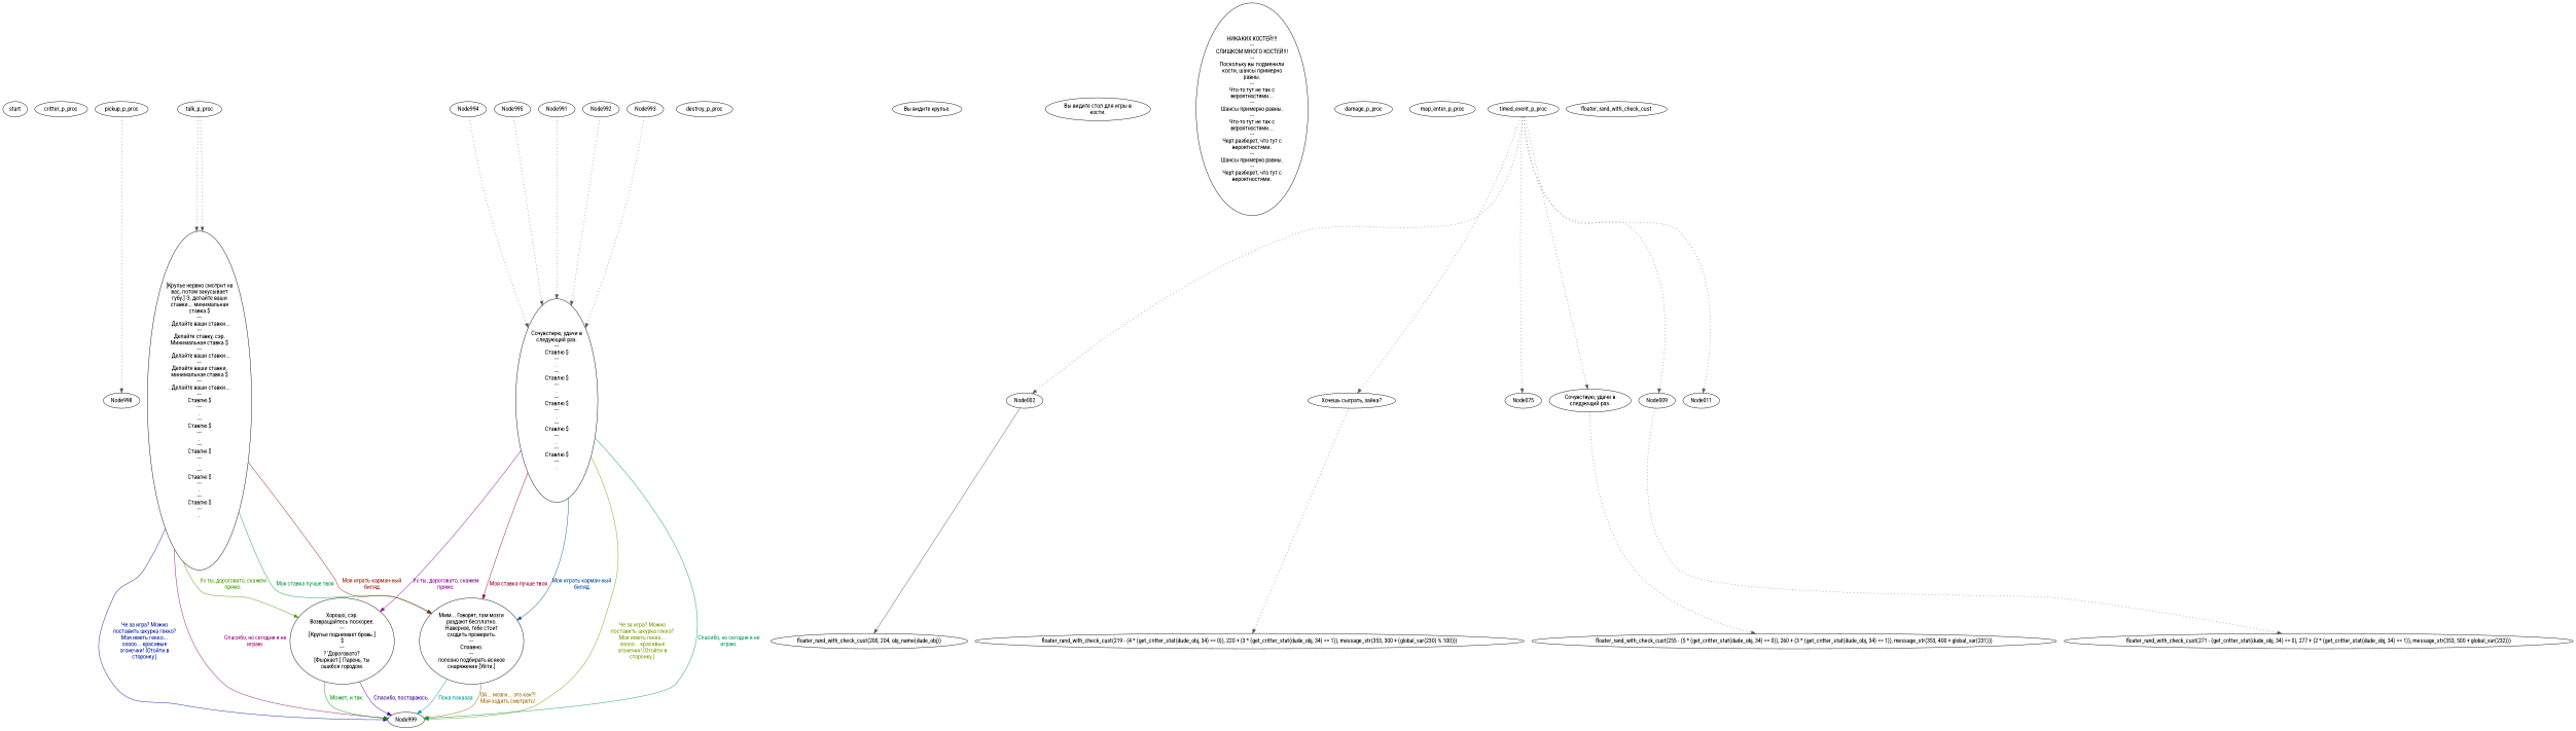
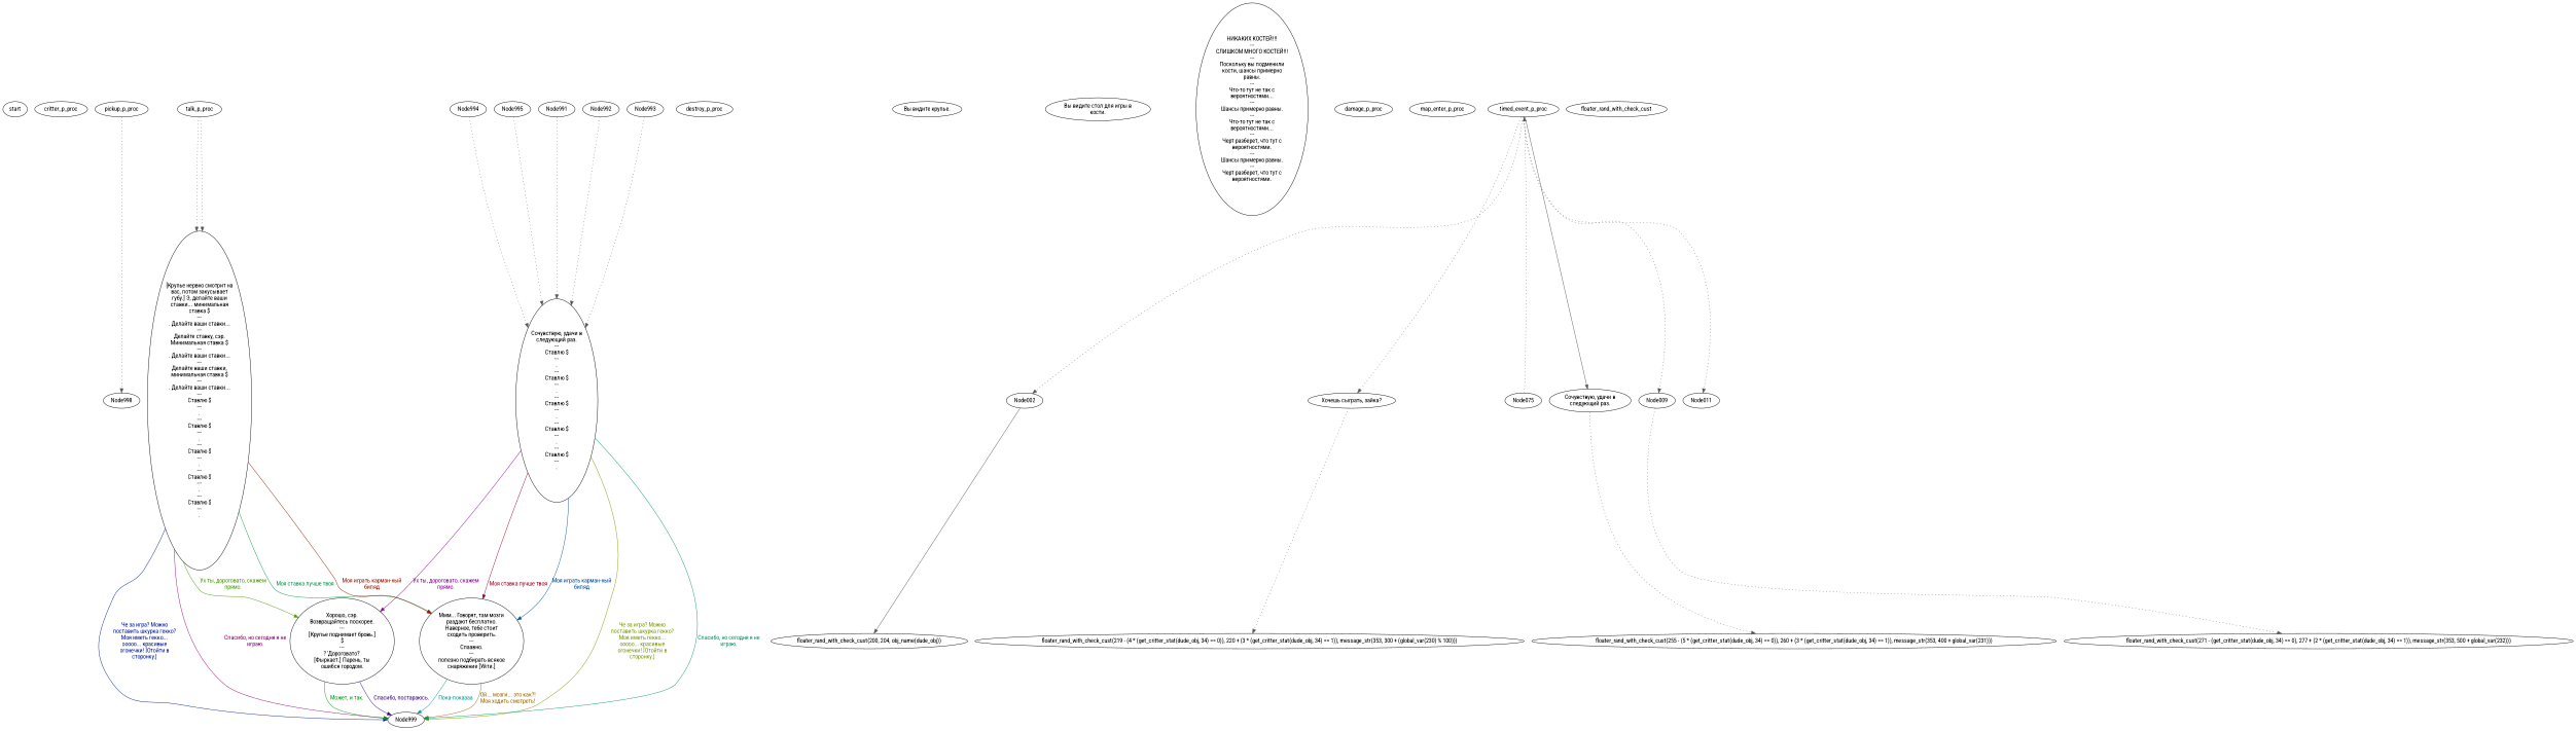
  digraph {
    fontname="Roboto Condensed"
    node [color="#000000" fillcolor="#FFFFFF" fontname="Roboto Condensed" style=filled]
    edge [color="#555555" fontname="Roboto Condensed" style=dotted]
    start
    critter_p_proc
    pickup_p_proc
    Node998
    n5 [label="[Крупье нервно смотрит на\nвас, потом закусывает\nгубу.] Э, делайте ваши\nставки... минимальная\nставка $\n---\n. Делайте ваши ставки...\n---\nДелайте ставку, сэр.\nМинимальная ставка $\n---\n. Делайте ваши ставки...\n---\nДелайте ваши ставки,\nминимальная ставка $\n---\n. Делайте ваши ставки...\n---\nСтавлю $\n---\n.\n---\nСтавлю $\n---\n.\n---\nСтавлю $\n---\n.\n---\nСтавлю $\n---\n.\n---\nСтавлю $\n---\n."]
    talk_p_proc
    Node999
    n8 [label="Ммм... Говорят, там мозги\nраздают бесплатно.\nНаверное, тебе стоит\nсходить проверить.\n---\nСлаавно.\n---\nполезно подбирать всякое\nснаряжение [Уйти.]"]
    n9 [label="Хорошо, сэр.\nВозвращайтесь поскорее.\n---\n[Крупье поднимает бровь.]\n$\n---\n? 'Дороговато?'\n[Фыркает.] Парень, ты\nошибся городом."]
    destroy_p_proc
    n11 [label="Вы видите крупье."]
    n12 [label="Вы видите стол для игры в\nкости."]
    n13 [label="НИКАКИХ КОСТЕЙ!!!\n---\nСЛИШКОМ МНОГО КОСТЕЙ!!!\n---\nПоскольку вы подменили\nкости, шансы примерно\nравны.\n---\nЧто-то тут не так с\nвероятностями...\n---\nШансы примерно равны.\n---\nЧто-то тут не так с\nвероятностями...\n---\nЧерт разберет, что тут с\nвероятностями.\n---\nШансы примерно равны.\n---\nЧерт разберет, что тут с\nвероятностями."]
    damage_p_proc
    map_enter_p_proc
    timed_event_p_proc
    Node002
    n18 [label="Хочешь сыграть, зайка?"]
    n19 [label=Node075]
    n20 [label="Сочувствую, удачи в\nследующий раз."]
    Node009
    Node011
    "floater_rand_with_check_cust(200, 204, obj_name(dude_obj))" [color="" fillcolor="" style=""]
    "floater_rand_with_check_cust(219 - (4 * (get_critter_stat(dude_obj, 34) == 0)), 220 + (3 * (get_critter_stat(dude_obj, 34) == 1)), message_str(353, 300 + (global_var(230) % 100)))" [color="" fillcolor="" style=""]
    "floater_rand_with_check_cust(255 - (5 * (get_critter_stat(dude_obj, 34) == 0)), 260 + (3 * (get_critter_stat(dude_obj, 34) == 1)), message_str(353, 400 + global_var(231)))" [color="" fillcolor="" style=""]
    "floater_rand_with_check_cust(271 - (get_critter_stat(dude_obj, 34) == 0), 277 + (2 * (get_critter_stat(dude_obj, 34) == 1)), message_str(353, 500 + global_var(232)))" [color="" fillcolor="" style=""]
    n27 [label="Сочувствую, удачи в\nследующий раз.\n---\nСтавлю $\n---\n.\n---\nСтавлю $\n---\n.\n---\nСтавлю $\n---\n.\n---\nСтавлю $\n---\n.\n---\nСтавлю $\n---\n."]
    Node991
    Node992
    Node993
    Node994
    Node995
    floater_rand_with_check_cust
    pickup_p_proc -> Node998
    n5 -> Node999 [color="#001899" fontcolor="#001899" label="Че за игра? Можно\nпоставить шкурка гекко?\nМоя иметь гекко...\nооооо... красивые\nогонечки! [Отойти в\nсторонку.]" style=""]
    n5 -> Node999 [color="#990072" fontcolor="#990072" label="Спасибо, но сегодня я не\nиграю." style=""]
    n5 -> n8 [color="#009941" fontcolor="#009941" label="Моя ставка лучше твоя" style=""]
    n5 -> n8 [color="#991400" fontcolor="#991400" label="Моя играть карман-ный\nбиляд" style=""]
    n5 -> n9 [color="#459900" fontcolor="#459900" label="Ух ты, дороговато, скажем\nпрямо." style=""]
    talk_p_proc -> n5
    talk_p_proc -> n5
    n8 -> Node999 [color="#009994" fontcolor="#009994" label="Пока-покаааа" style=""]
    n8 -> Node999 [color="#996700" fontcolor="#996700" label="Ой... мозги... это как?!\nМоя ходить смотреть!" style=""]
    n9 -> Node999 [color="#3B0099" fontcolor="#3B0099" label="Спасибо, постараюсь." style=""]
    n9 -> Node999 [color="#00990E" fontcolor="#00990E" label="Может, и так." style=""]
    timed_event_p_proc -> Node002
    timed_event_p_proc -> n18
-   timed_event_p_proc -> n19
-   timed_event_p_proc -> n20
+   n19 -> timed_event_p_proc
+   timed_event_p_proc -> n20 [style=solid]
    timed_event_p_proc -> Node009
    timed_event_p_proc -> Node011
    Node002 -> "floater_rand_with_check_cust(200, 204, obj_name(dude_obj))" [style=solid]
    n18 -> "floater_rand_with_check_cust(219 - (4 * (get_critter_stat(dude_obj, 34) == 0)), 220 + (3 * (get_critter_stat(dude_obj, 34) == 1)), message_str(353, 300 + (global_var(230) % 100)))"
    n20 -> "floater_rand_with_check_cust(255 - (5 * (get_critter_stat(dude_obj, 34) == 0)), 260 + (3 * (get_critter_stat(dude_obj, 34) == 1)), message_str(353, 400 + global_var(231)))"
    Node009 -> "floater_rand_with_check_cust(271 - (get_critter_stat(dude_obj, 34) == 0), 277 + (2 * (get_critter_stat(dude_obj, 34) == 1)), message_str(353, 500 + global_var(232)))"
    n27 -> Node999 [color="#789900" fontcolor="#789900" label="Че за игра? Можно\nпоставить шкурка гекко?\nМоя иметь гекко...\nооооо... красивые\nогонечки! [Отойти в\nсторонку.]" style=""]
    n27 -> Node999 [color="#009961" fontcolor="#009961" label="Спасибо, но сегодня я не\nиграю." style=""]
    n27 -> n8 [color="#99001F" fontcolor="#99001F" label="Моя ставка лучше твоя" style=""]
    n27 -> n8 [color="#004B99" fontcolor="#004B99" label="Моя играть карман-ный\nбиляд" style=""]
    n27 -> n9 [color="#8D0099" fontcolor="#8D0099" label="Ух ты, дороговато, скажем\nпрямо." style=""]
    Node991 -> n27
    Node992 -> n27
    Node993 -> n27
    Node994 -> n27
    Node995 -> n27
  }
